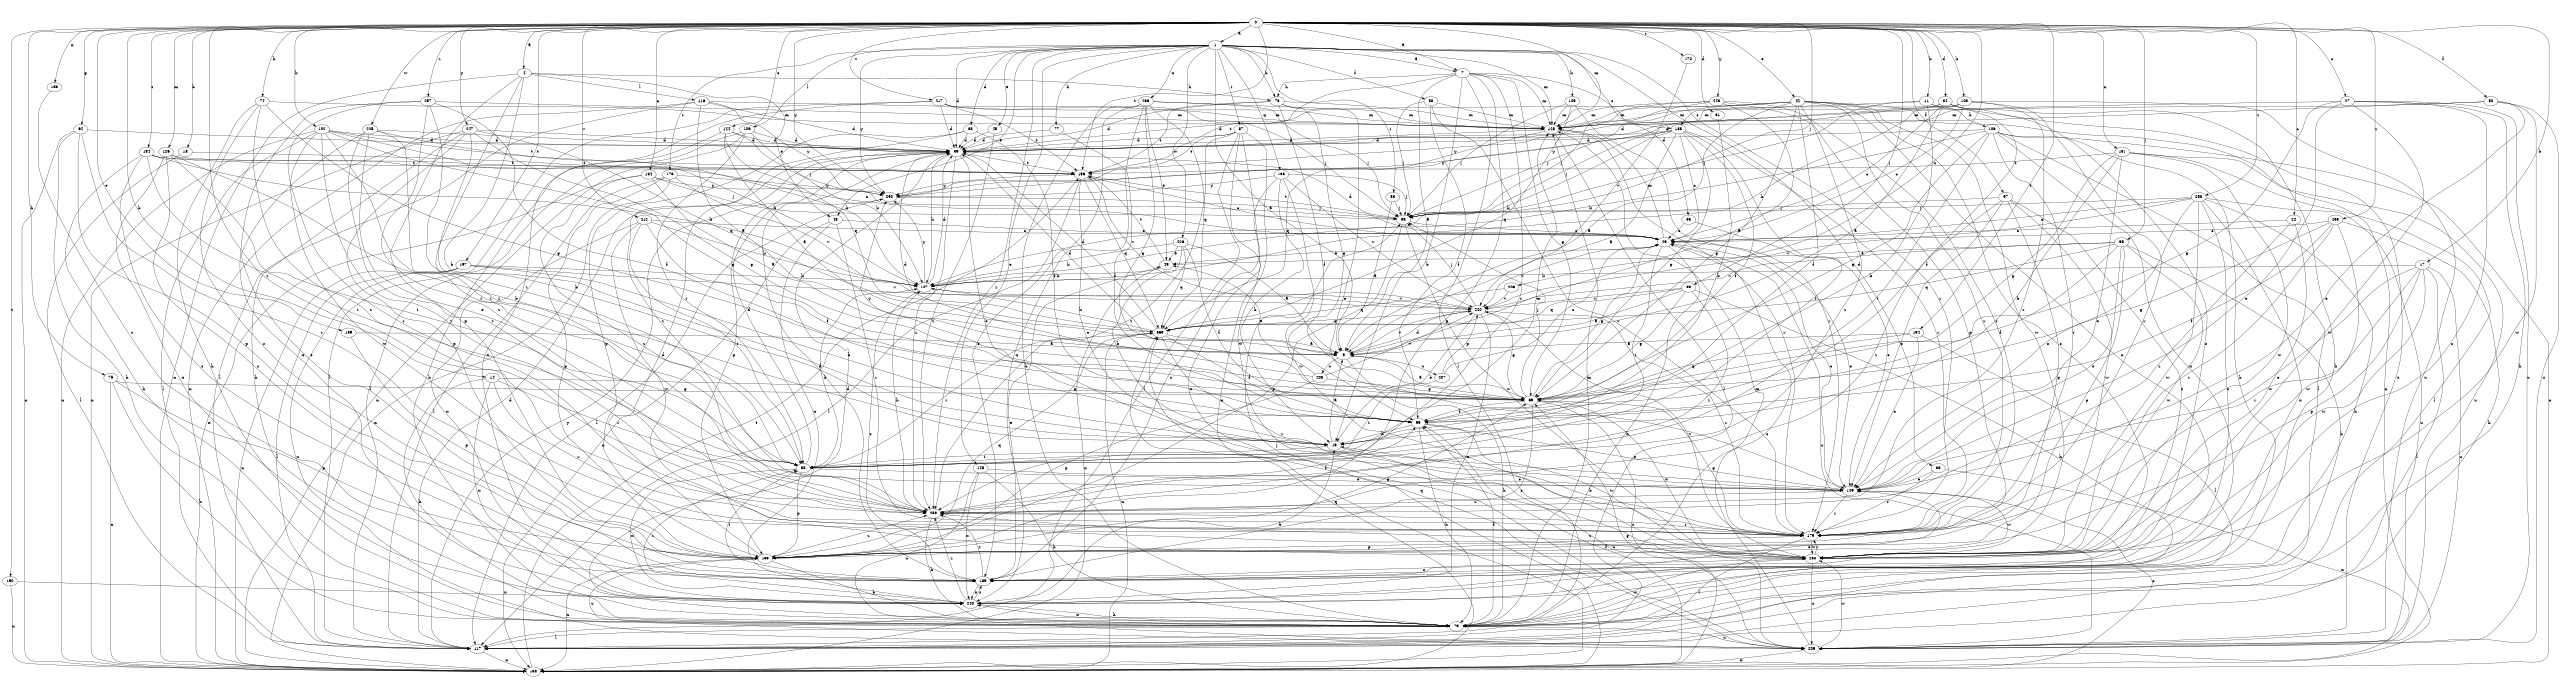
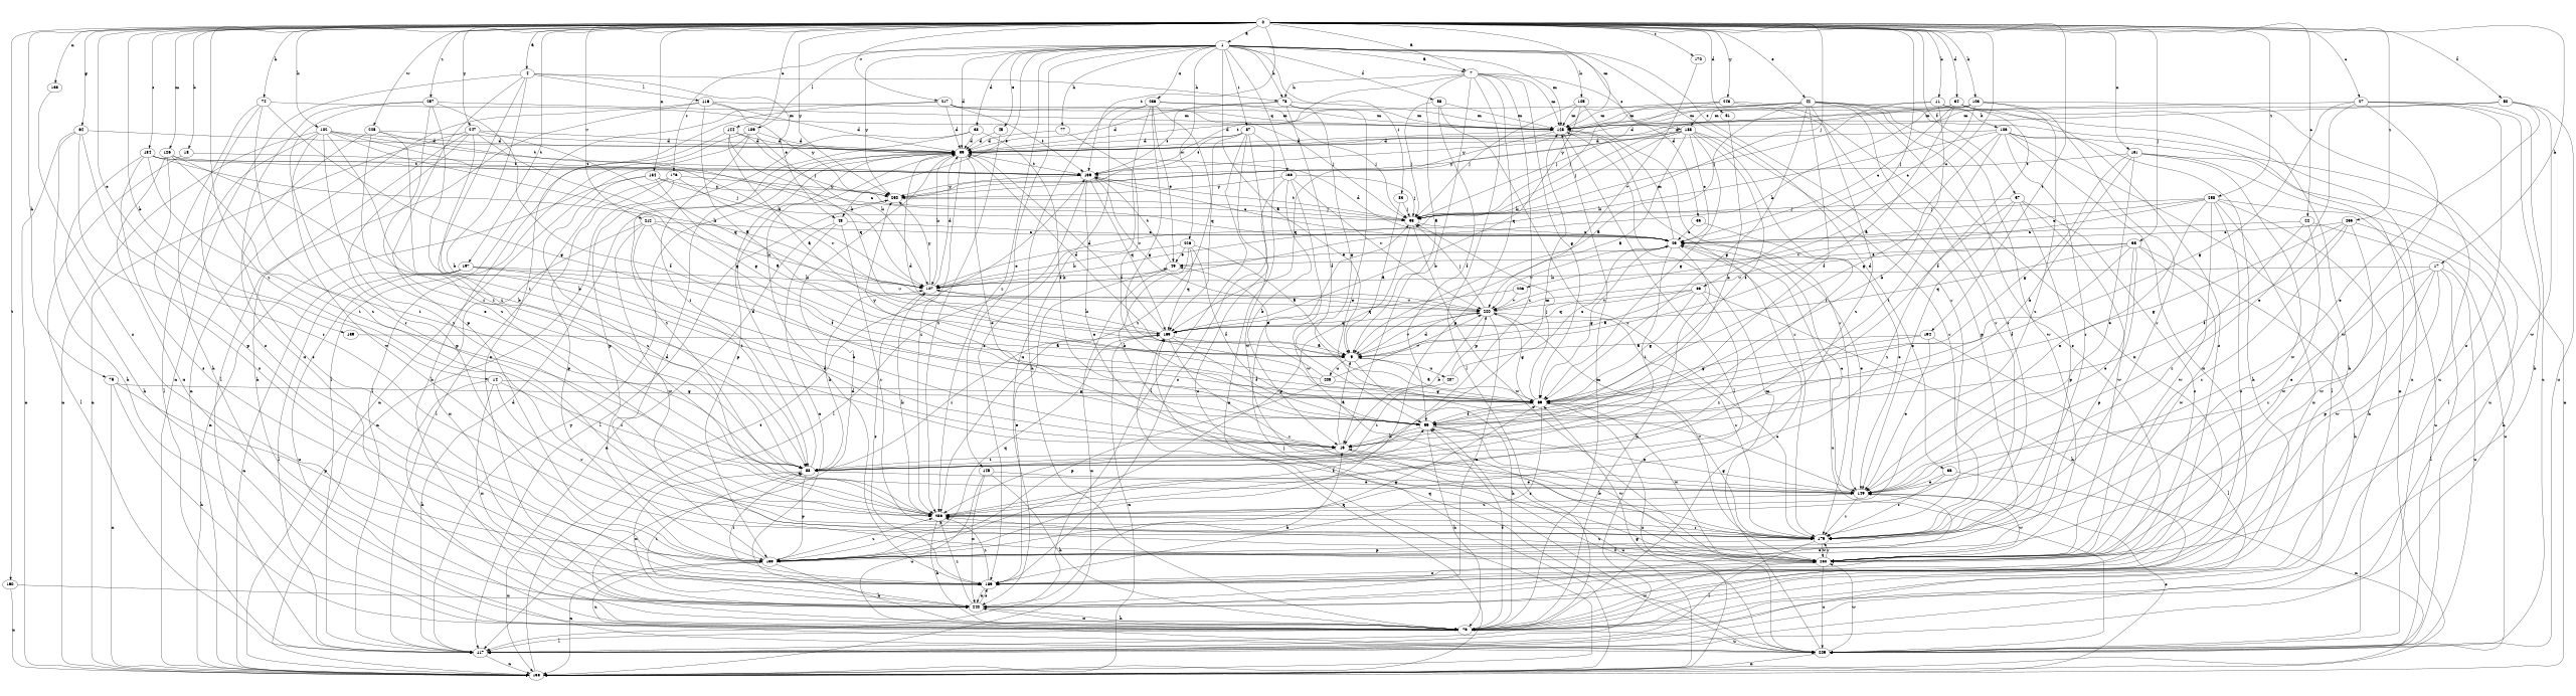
  strict digraph {
    0
    1
    4
    7
    11
    14
    17
    18
    22
    27
    31
    34
    42
    50
    57
    64
    74
    75
    89
    95
    98
    102
    103
    126
    128
    131
    133
    134
    139
    144
    170
    184
    190
    194
    197
    199
    206
    212
    217
    225
    243
    247
    250
    255
    257
    258
    259
    9
    35
    36
    38
    39
    45
    48
    58
    77
    78
    83
    87
    105
    109
    145
    168
    176
    179
    226
    236
    19
    116
    138
    159
    69
    117
    188
    106
    209
    79
    88
    240
    107
    149
    230
    29
    189
    59
    220
-   169 [label=569]
+   169
    49
    207
    208
    0 -> 1 [label=a]
    0 -> 4 [label=a]
    0 -> 7 [label=a]
    0 -> 11 [label=b]
    0 -> 14 [label=b]
    0 -> 17 [label=b]
    0 -> 18 [label=b]
    0 -> 22 [label=c]
    0 -> 27 [label=c]
    0 -> 31 [label=d]
    0 -> 34 [label=d]
    0 -> 42 [label=e]
    0 -> 50 [label=f]
    0 -> 57 [label=f]
    0 -> 64 [label=g]
    0 -> 74 [label=h]
    0 -> 75 [label=h]
    0 -> 89 [label=j]
    0 -> 95 [label=j]
    0 -> 98 [label=j]
    0 -> 102 [label=k]
    0 -> 103 [label=k]
    0 -> 126 [label=m]
    0 -> 128 [label=m]
    0 -> 131 [label=n]
    0 -> 133 [label=n]
    0 -> 134 [label=n]
    0 -> 139 [label=o]
    0 -> 144 [label=o]
    0 -> 170 [label=r]
    0 -> 184 [label=s]
    0 -> 190 [label=t]
    0 -> 194 [label=t]
    0 -> 197 [label=t]
    0 -> 199 [label=t]
    0 -> 206 [label=u]
    0 -> 212 [label=v]
    0 -> 217 [label=v]
    0 -> 225 [label=w]
    0 -> 243 [label=y]
    0 -> 247 [label=y]
    0 -> 250 [label=y]
    0 -> 255 [label=z]
    0 -> 257 [label=z]
    0 -> 258 [label=z]
    0 -> 259 [label=z]
    1 -> 7 [label=a]
    1 -> 128 [label=m]
    1 -> 250 [label=y]
    1 -> 259 [label=z]
    1 -> 9 [label=a]
    1 -> 35 [label=d]
    1 -> 36 [label=d]
    1 -> 38 [label=d]
    1 -> 39 [label=d]
    1 -> 45 [label=e]
    1 -> 48 [label=e]
    1 -> 58 [label=f]
    1 -> 77 [label=h]
    1 -> 78 [label=h]
    1 -> 83 [label=i]
    1 -> 87 [label=i]
    1 -> 105 [label=k]
    1 -> 109 [label=l]
    1 -> 145 [label=o]
    1 -> 168 [label=q]
    1 -> 176 [label=r]
    1 -> 179 [label=r]
    1 -> 226 [label=w]
    1 -> 236 [label=x]
    4 -> 259 [label=z]
    4 -> 48 [label=e]
    4 -> 78 [label=h]
    4 -> 19 [label=b]
    4 -> 116 [label=l]
    4 -> 138 [label=n]
    4 -> 159 [label=p]
    7 -> 128 [label=m]
    7 -> 199 [label=t]
    7 -> 259 [label=z]
    7 -> 9 [label=a]
    7 -> 78 [label=h]
    7 -> 19 [label=b]
    7 -> 159 [label=p]
    7 -> 69 [label=g]
    7 -> 117 [label=l]
    7 -> 188 [label=s]
    11 -> 98 [label=j]
    11 -> 19 [label=b]
    11 -> 188 [label=s]
    11 -> 106 [label=k]
    11 -> 209 [label=u]
    14 -> 179 [label=r]
    14 -> 69 [label=g]
    14 -> 79 [label=h]
    14 -> 88 [label=i]
    14 -> 240 [label=x]
    17 -> 179 [label=r]
    17 -> 159 [label=p]
    17 -> 117 [label=l]
    17 -> 209 [label=u]
    17 -> 107 [label=k]
    17 -> 149 [label=o]
    17 -> 230 [label=w]
    18 -> 199 [label=t]
    18 -> 117 [label=l]
    22 -> 259 [label=z]
+   22 -> 209 [label=u]
    22 -> 230 [label=w]
    22 -> 29 [label=c]
    27 -> 128 [label=m]
    27 -> 69 [label=g]
    27 -> 209 [label=u]
    27 -> 79 [label=h]
    27 -> 149 [label=o]
    27 -> 230 [label=w]
    27 -> 189 [label=s]
    31 -> 19 [label=b]
    34 -> 128 [label=m]
    34 -> 9 [label=a]
    34 -> 79 [label=h]
    34 -> 107 [label=k]
    34 -> 29 [label=c]
    34 -> 189 [label=s]
    34 -> 59 [label=f]
    42 -> 98 [label=j]
    42 -> 128 [label=m]
    42 -> 9 [label=a]
    42 -> 39 [label=d]
    42 -> 179 [label=r]
    42 -> 138 [label=n]
    42 -> 159 [label=p]
    42 -> 69 [label=g]
    42 -> 240 [label=x]
    42 -> 230 [label=w]
    42 -> 189 [label=s]
    42 -> 59 [label=f]
    50 -> 128 [label=m]
    50 -> 39 [label=d]
    50 -> 209 [label=u]
    50 -> 149 [label=o]
    50 -> 230 [label=w]
    57 -> 98 [label=j]
    57 -> 259 [label=z]
    57 -> 159 [label=p]
    57 -> 149 [label=o]
    57 -> 230 [label=w]
    57 -> 189 [label=s]
    64 -> 39 [label=d]
    64 -> 179 [label=r]
    64 -> 138 [label=n]
    64 -> 159 [label=p]
    64 -> 79 [label=h]
    74 -> 128 [label=m]
    74 -> 259 [label=z]
    74 -> 69 [label=g]
    74 -> 79 [label=h]
    74 -> 189 [label=s]
    75 -> 138 [label=n]
    75 -> 159 [label=p]
    75 -> 69 [label=g]
    75 -> 79 [label=h]
    89 -> 259 [label=z]
    89 -> 9 [label=a]
    89 -> 69 [label=g]
    89 -> 79 [label=h]
    89 -> 220 [label=v]
    89 -> 169 [label=q]
    95 -> 159 [label=p]
    95 -> 79 [label=h]
    95 -> 149 [label=o]
    95 -> 230 [label=w]
    95 -> 59 [label=f]
    95 -> 220 [label=v]
    95 -> 169 [label=q]
    95 -> 49 [label=e]
    98 -> 199 [label=t]
    98 -> 159 [label=p]
    98 -> 230 [label=w]
    98 -> 29 [label=c]
    102 -> 199 [label=t]
    102 -> 259 [label=z]
    102 -> 39 [label=d]
    102 -> 138 [label=n]
    102 -> 69 [label=g]
    102 -> 117 [label=l]
    102 -> 88 [label=i]
    102 -> 107 [label=k]
    102 -> 230 [label=w]
    103 -> 128 [label=m]
    103 -> 250 [label=y]
    103 -> 259 [label=z]
    103 -> 39 [label=d]
    103 -> 179 [label=r]
    103 -> 209 [label=u]
    103 -> 29 [label=c]
    126 -> 199 [label=t]
    126 -> 19 [label=b]
    126 -> 88 [label=i]
    126 -> 240 [label=x]
    126 -> 189 [label=s]
    128 -> 39 [label=d]
    128 -> 179 [label=r]
    128 -> 117 [label=l]
    128 -> 169 [label=q]
    131 -> 199 [label=t]
    131 -> 19 [label=b]
    131 -> 69 [label=g]
    131 -> 117 [label=l]
    131 -> 209 [label=u]
    131 -> 149 [label=o]
    131 -> 230 [label=w]
    133 -> 189 [label=s]
    134 -> 98 [label=j]
    134 -> 250 [label=y]
    134 -> 259 [label=z]
    134 -> 9 [label=a]
    134 -> 138 [label=n]
    139 -> 9 [label=a]
-   139 -> 159 [label=p]
    144 -> 98 [label=j]
    144 -> 9 [label=a]
    144 -> 39 [label=d]
    144 -> 79 [label=h]
    144 -> 169 [label=q]
    170 -> 220 [label=v]
    184 -> 199 [label=t]
    184 -> 79 [label=h]
    184 -> 88 [label=i]
    184 -> 107 [label=k]
    184 -> 29 [label=c]
    184 -> 189 [label=s]
    190 -> 138 [label=n]
    190 -> 240 [label=x]
    194 -> 9 [label=a]
    194 -> 69 [label=g]
    194 -> 117 [label=l]
    194 -> 149 [label=o]
    197 -> 19 [label=b]
    197 -> 138 [label=n]
    197 -> 117 [label=l]
    197 -> 209 [label=u]
    197 -> 107 [label=k]
    197 -> 220 [label=v]
    199 -> 250 [label=y]
    199 -> 117 [label=l]
    199 -> 149 [label=o]
    199 -> 29 [label=c]
    199 -> 220 [label=v]
    199 -> 169 [label=q]
    206 -> 220 [label=v]
    206 -> 169 [label=q]
    212 -> 88 [label=i]
    212 -> 240 [label=x]
    212 -> 107 [label=k]
    212 -> 230 [label=w]
    212 -> 29 [label=c]
    212 -> 59 [label=f]
    217 -> 98 [label=j]
    217 -> 128 [label=m]
    217 -> 199 [label=t]
    217 -> 39 [label=d]
    217 -> 117 [label=l]
    217 -> 240 [label=x]
-   225 -> 259 [label=z]
    225 -> 39 [label=d]
    225 -> 88 [label=i]
    225 -> 107 [label=k]
    225 -> 149 [label=o]
    225 -> 189 [label=s]
    243 -> 98 [label=j]
    243 -> 128 [label=m]
    243 -> 250 [label=y]
    243 -> 259 [label=z]
-   243 -> 9 [label=a]
    243 -> 179 [label=r]
    247 -> 39 [label=d]
    247 -> 19 [label=b]
    247 -> 138 [label=n]
    247 -> 159 [label=p]
    247 -> 69 [label=g]
    247 -> 79 [label=h]
    247 -> 169 [label=q]
    250 -> 98 [label=j]
    250 -> 117 [label=l]
    255 -> 179 [label=r]
    255 -> 69 [label=g]
    255 -> 79 [label=h]
    255 -> 230 [label=w]
    255 -> 29 [label=c]
    255 -> 59 [label=f]
    257 -> 128 [label=m]
    257 -> 259 [label=z]
    257 -> 179 [label=r]
    257 -> 88 [label=i]
    257 -> 240 [label=x]
    257 -> 59 [label=f]
    258 -> 98 [label=j]
    258 -> 209 [label=u]
    258 -> 79 [label=h]
    258 -> 240 [label=x]
    258 -> 149 [label=o]
    258 -> 230 [label=w]
    258 -> 29 [label=c]
    258 -> 189 [label=s]
    258 -> 220 [label=v]
    259 -> 179 [label=r]
    259 -> 79 [label=h]
    259 -> 107 [label=k]
    259 -> 59 [label=f]
    9 -> 39 [label=d]
    9 -> 79 [label=h]
    9 -> 220 [label=v]
    9 -> 207 [label=u]
    9 -> 208 [label=u]
    35 -> 149 [label=o]
    35 -> 29 [label=c]
    36 -> 179 [label=r]
    36 -> 138 [label=n]
    36 -> 149 [label=o]
    38 -> 259 [label=z]
    38 -> 39 [label=d]
    38 -> 159 [label=p]
    38 -> 59 [label=f]
    39 -> 199 [label=t]
    39 -> 259 [label=z]
    39 -> 159 [label=p]
    39 -> 107 [label=k]
    39 -> 149 [label=o]
    45 -> 259 [label=z]
    45 -> 39 [label=d]
    48 -> 179 [label=r]
    48 -> 138 [label=n]
    48 -> 240 [label=x]
    48 -> 29 [label=c]
    58 -> 98 [label=j]
    58 -> 128 [label=m]
    58 -> 179 [label=r]
    58 -> 59 [label=f]
    77 -> 39 [label=d]
    77 -> 59 [label=f]
    78 -> 128 [label=m]
    78 -> 199 [label=t]
    78 -> 39 [label=d]
    78 -> 69 [label=g]
    78 -> 149 [label=o]
    78 -> 59 [label=f]
    83 -> 98 [label=j]
    83 -> 9 [label=a]
    87 -> 199 [label=t]
    87 -> 259 [label=z]
    87 -> 39 [label=d]
    87 -> 138 [label=n]
    87 -> 117 [label=l]
    87 -> 209 [label=u]
    87 -> 230 [label=w]
    105 -> 98 [label=j]
    105 -> 128 [label=m]
    105 -> 179 [label=r]
    105 -> 169 [label=q]
    109 -> 39 [label=d]
    109 -> 138 [label=n]
    109 -> 117 [label=l]
    109 -> 88 [label=i]
    109 -> 107 [label=k]
    145 -> 209 [label=u]
    145 -> 79 [label=h]
    145 -> 240 [label=x]
    145 -> 149 [label=o]
    168 -> 98 [label=j]
    168 -> 250 [label=y]
    168 -> 19 [label=b]
    168 -> 230 [label=w]
    168 -> 189 [label=s]
    168 -> 220 [label=v]
    176 -> 250 [label=y]
    176 -> 138 [label=n]
    176 -> 159 [label=p]
    176 -> 117 [label=l]
    176 -> 220 [label=v]
    179 -> 19 [label=b]
    179 -> 159 [label=p]
    179 -> 69 [label=g]
    179 -> 117 [label=l]
    179 -> 230 [label=w]
    226 -> 9 [label=a]
    226 -> 19 [label=b]
    226 -> 107 [label=k]
    226 -> 59 [label=f]
    226 -> 169 [label=q]
    226 -> 49 [label=e]
    236 -> 98 [label=j]
    236 -> 128 [label=m]
    236 -> 69 [label=g]
    236 -> 79 [label=h]
    236 -> 240 [label=x]
    236 -> 189 [label=s]
    236 -> 169 [label=q]
    236 -> 49 [label=e]
    19 -> 9 [label=a]
    19 -> 209 [label=u]
    19 -> 88 [label=i]
    116 -> 128 [label=m]
    116 -> 250 [label=y]
    116 -> 9 [label=a]
    116 -> 39 [label=d]
    116 -> 138 [label=n]
    116 -> 117 [label=l]
    138 -> 98 [label=j]
    138 -> 199 [label=t]
    138 -> 69 [label=g]
    138 -> 149 [label=o]
    138 -> 59 [label=f]
    138 -> 169 [label=q]
    159 -> 259 [label=z]
    159 -> 39 [label=d]
    159 -> 138 [label=n]
    159 -> 69 [label=g]
    159 -> 209 [label=u]
    159 -> 79 [label=h]
    159 -> 169 [label=q]
    69 -> 98 [label=j]
    69 -> 250 [label=y]
    69 -> 9 [label=a]
    69 -> 209 [label=u]
    69 -> 230 [label=w]
    69 -> 189 [label=s]
    69 -> 59 [label=f]
    117 -> 250 [label=y]
    117 -> 39 [label=d]
    117 -> 138 [label=n]
    188 -> 98 [label=j]
    188 -> 250 [label=y]
    188 -> 9 [label=a]
    188 -> 39 [label=d]
    188 -> 179 [label=r]
    188 -> 69 [label=g]
    188 -> 88 [label=i]
    188 -> 107 [label=k]
    188 -> 29 [label=c]
    188 -> 59 [label=f]
    106 -> 39 [label=d]
    106 -> 179 [label=r]
    106 -> 138 [label=n]
    106 -> 69 [label=g]
    106 -> 117 [label=l]
    106 -> 79 [label=h]
    106 -> 88 [label=i]
    106 -> 240 [label=x]
    106 -> 107 [label=k]
    209 -> 128 [label=m]
    209 -> 138 [label=n]
    209 -> 230 [label=w]
    209 -> 169 [label=q]
    79 -> 128 [label=m]
    79 -> 39 [label=d]
    79 -> 117 [label=l]
    79 -> 209 [label=u]
    79 -> 240 [label=x]
    79 -> 230 [label=w]
    79 -> 29 [label=c]
    79 -> 59 [label=f]
    88 -> 128 [label=m]
    88 -> 39 [label=d]
    88 -> 159 [label=p]
    88 -> 240 [label=x]
    88 -> 107 [label=k]
    88 -> 149 [label=o]
    240 -> 259 [label=z]
    240 -> 19 [label=b]
    240 -> 79 [label=h]
    240 -> 88 [label=i]
    240 -> 149 [label=o]
    240 -> 189 [label=s]
    107 -> 250 [label=y]
    107 -> 39 [label=d]
    107 -> 189 [label=s]
    107 -> 220 [label=v]
    149 -> 259 [label=z]
    149 -> 179 [label=r]
    149 -> 230 [label=w]
    149 -> 29 [label=c]
    230 -> 259 [label=z]
    230 -> 179 [label=r]
    230 -> 209 [label=u]
    230 -> 189 [label=s]
    230 -> 220 [label=v]
    29 -> 128 [label=m]
    29 -> 39 [label=d]
-   69 -> 29 [label=g]
+   29 -> 69 [label=g]
    29 -> 209 [label=u]
    29 -> 79 [label=h]
    29 -> 88 [label=i]
    29 -> 149 [label=o]
    29 -> 220 [label=v]
    29 -> 49 [label=e]
    189 -> 259 [label=z]
    189 -> 39 [label=d]
    189 -> 88 [label=i]
    189 -> 240 [label=x]
    189 -> 49 [label=e]
    59 -> 19 [label=b]
    59 -> 79 [label=h]
    59 -> 149 [label=o]
    59 -> 230 [label=w]
    220 -> 98 [label=j]
    220 -> 9 [label=d]
    220 -> 179 [label=r]
    220 -> 19 [label=b]
    220 -> 69 [label=g]
    220 -> 240 [label=x]
    220 -> 169 [label=q]
    169 -> 9 [label=a]
    169 -> 39 [label=d]
    169 -> 179 [label=r]
    169 -> 138 [label=n]
    169 -> 88 [label=i]
    169 -> 107 [label=k]
    169 -> 59 [label=f]
    49 -> 199 [label=t]
    49 -> 138 [label=n]
    49 -> 107 [label=k]
    207 -> 88 [label=i]
    207 -> 29 [label=c]
    207 -> 220 [label=p]
    208 -> 39 [label=d]
    208 -> 159 [label=p]
    208 -> 69 [label=g]
    208 -> 220 [label=v]
    208 -> 49 [label=e]
  }
